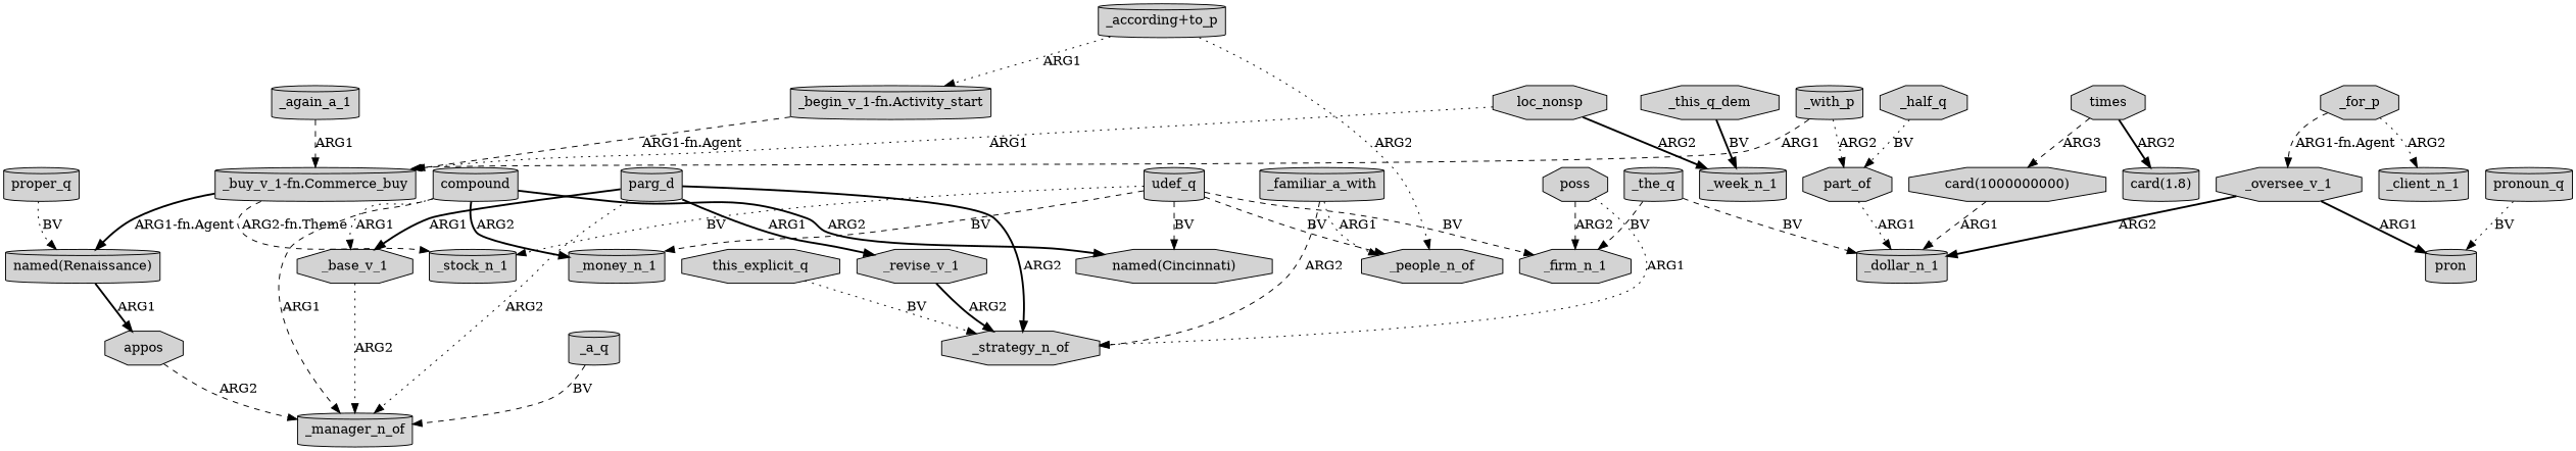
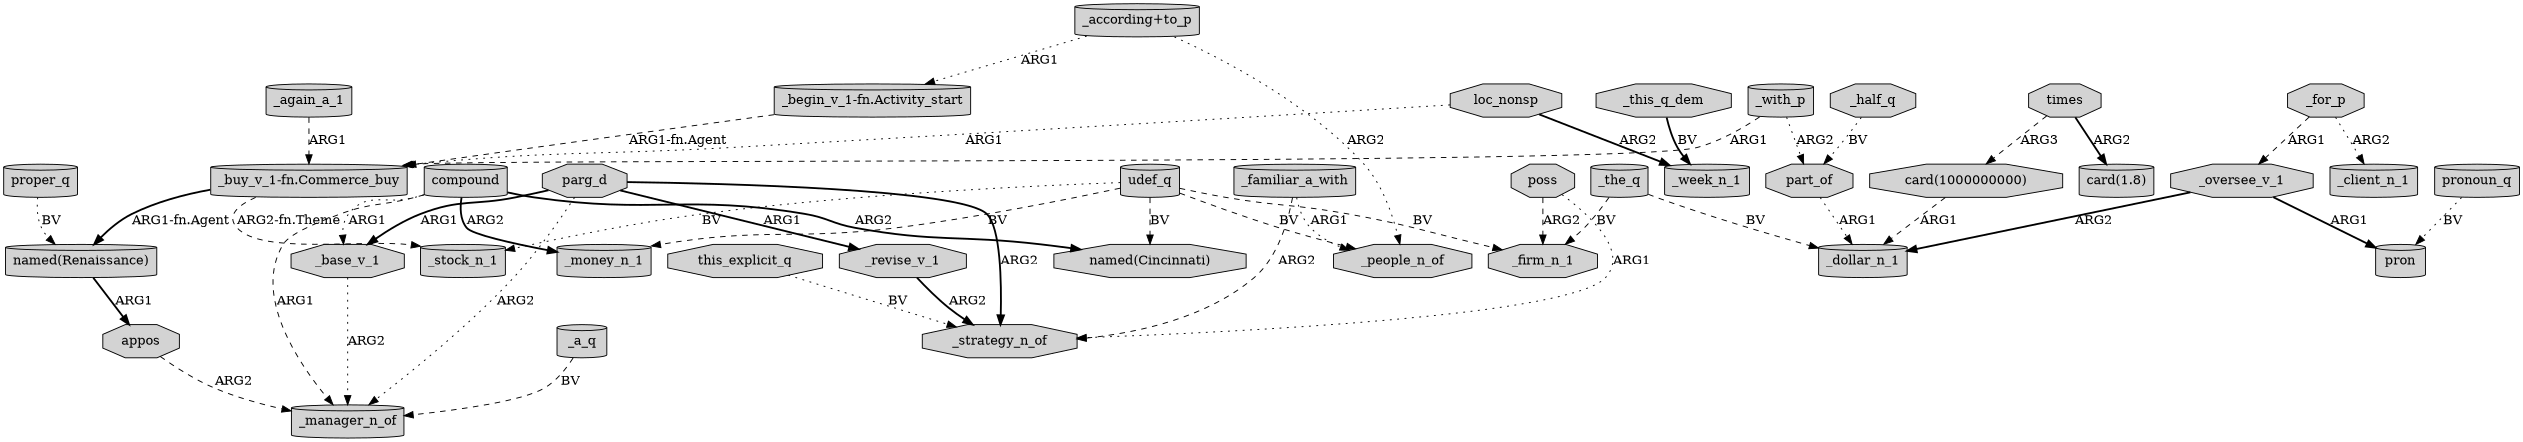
  digraph {
    node [shape=cylinder style=filled]
    edge [style=dashed]
    _with_p
    "_buy_v_1-fn.Commerce_buy"
    part_of [shape=octagon]
    "named(Renaissance)"
    _stock_n_1
    _dollar_n_1
    appos [shape=octagon]
    udef_q
    _money_n_1
    _people_n_of [shape=octagon]
    "named(Cincinnati)" [shape=octagon]
    _firm_n_1 [shape=octagon]
    compound
    _manager_n_of
    _base_v_1 [shape=octagon]
-   parg_d
+   parg_d [shape=octagon]
    _strategy_n_of [shape=octagon]
    _revise_v_1 [shape=octagon]
    poss [shape=octagon]
    _familiar_a_with
    _oversee_v_1 [shape=octagon]
    pron
    _the_q
    _again_a_1
    "_according+to_p"
    "_begin_v_1-fn.Activity_start"
    times [shape=octagon]
    "card(1000000000)" [shape=octagon]
    "card(1.8)"
    _this_q_dem [shape=octagon]
    _week_n_1
    pronoun_q
    loc_nonsp [shape=octagon]
    _for_p [shape=octagon]
    _client_n_1
    proper_q
    _half_q [shape=octagon]
    _a_q
    n39 [label=this_explicit_q shape=octagon]
    _with_p -> "_buy_v_1-fn.Commerce_buy" [label=ARG1]
    _with_p -> part_of [label=ARG2 style=dotted]
    "_buy_v_1-fn.Commerce_buy" -> "named(Renaissance)" [label="ARG1-fn.Agent" style=bold]
    "_buy_v_1-fn.Commerce_buy" -> _stock_n_1 [label="ARG2-fn.Theme"]
    part_of -> _dollar_n_1 [label=ARG1 style=dotted]
    "named(Renaissance)" -> appos [label=ARG1 style=bold]
    appos -> _manager_n_of [label=ARG2]
    udef_q -> _stock_n_1 [label=BV style=dotted]
    udef_q -> _money_n_1 [label=BV]
    udef_q -> _people_n_of [label=BV]
    udef_q -> "named(Cincinnati)" [label=BV]
    udef_q -> _firm_n_1 [label=BV]
    compound -> _money_n_1 [label=ARG2 style=bold]
    compound -> "named(Cincinnati)" [label=ARG2 style=bold]
    compound -> _manager_n_of [label=ARG1]
    compound -> _base_v_1 [label=ARG1 style=dotted]
    _base_v_1 -> _manager_n_of [label=ARG2 style=dotted]
    parg_d -> _manager_n_of [label=ARG2 style=dotted]
    parg_d -> _base_v_1 [label=ARG1 style=bold]
    parg_d -> _strategy_n_of [label=ARG2 style=bold]
    parg_d -> _revise_v_1 [label=ARG1 style=bold]
    _revise_v_1 -> _strategy_n_of [label=ARG2 style=bold]
    poss -> _firm_n_1 [label=ARG2]
    poss -> _strategy_n_of [label=ARG1 style=dotted]
    _familiar_a_with -> _people_n_of [label=ARG1 style=dotted]
    _familiar_a_with -> _strategy_n_of [label=ARG2]
    _oversee_v_1 -> _dollar_n_1 [label=ARG2 style=bold]
    _oversee_v_1 -> pron [label=ARG1 style=bold]
    _the_q -> _dollar_n_1 [label=BV]
    _the_q -> _firm_n_1 [label=BV]
    _again_a_1 -> "_buy_v_1-fn.Commerce_buy" [label=ARG1]
    "_according+to_p" -> _people_n_of [label=ARG2 style=dotted]
    "_according+to_p" -> "_begin_v_1-fn.Activity_start" [label=ARG1 style=dotted]
    "_begin_v_1-fn.Activity_start" -> "_buy_v_1-fn.Commerce_buy" [label="ARG1-fn.Agent"]
    times -> "card(1000000000)" [label=ARG3]
    times -> "card(1.8)" [label=ARG2 style=bold]
    "card(1000000000)" -> _dollar_n_1 [label=ARG1]
    _this_q_dem -> _week_n_1 [label=BV style=bold]
    pronoun_q -> pron [label=BV style=dotted]
    loc_nonsp -> "_buy_v_1-fn.Commerce_buy" [label=ARG1 style=dotted]
    loc_nonsp -> _week_n_1 [label=ARG2 style=bold]
-   _for_p -> _oversee_v_1 [label="ARG1-fn.Agent"]
+   _for_p -> _oversee_v_1 [label=ARG1]
    _for_p -> _client_n_1 [label=ARG2 style=dotted]
    proper_q -> "named(Renaissance)" [label=BV style=dotted]
    _half_q -> part_of [label=BV style=dotted]
    _a_q -> _manager_n_of [label=BV]
    n39 -> _strategy_n_of [label=BV style=dotted]
  }
